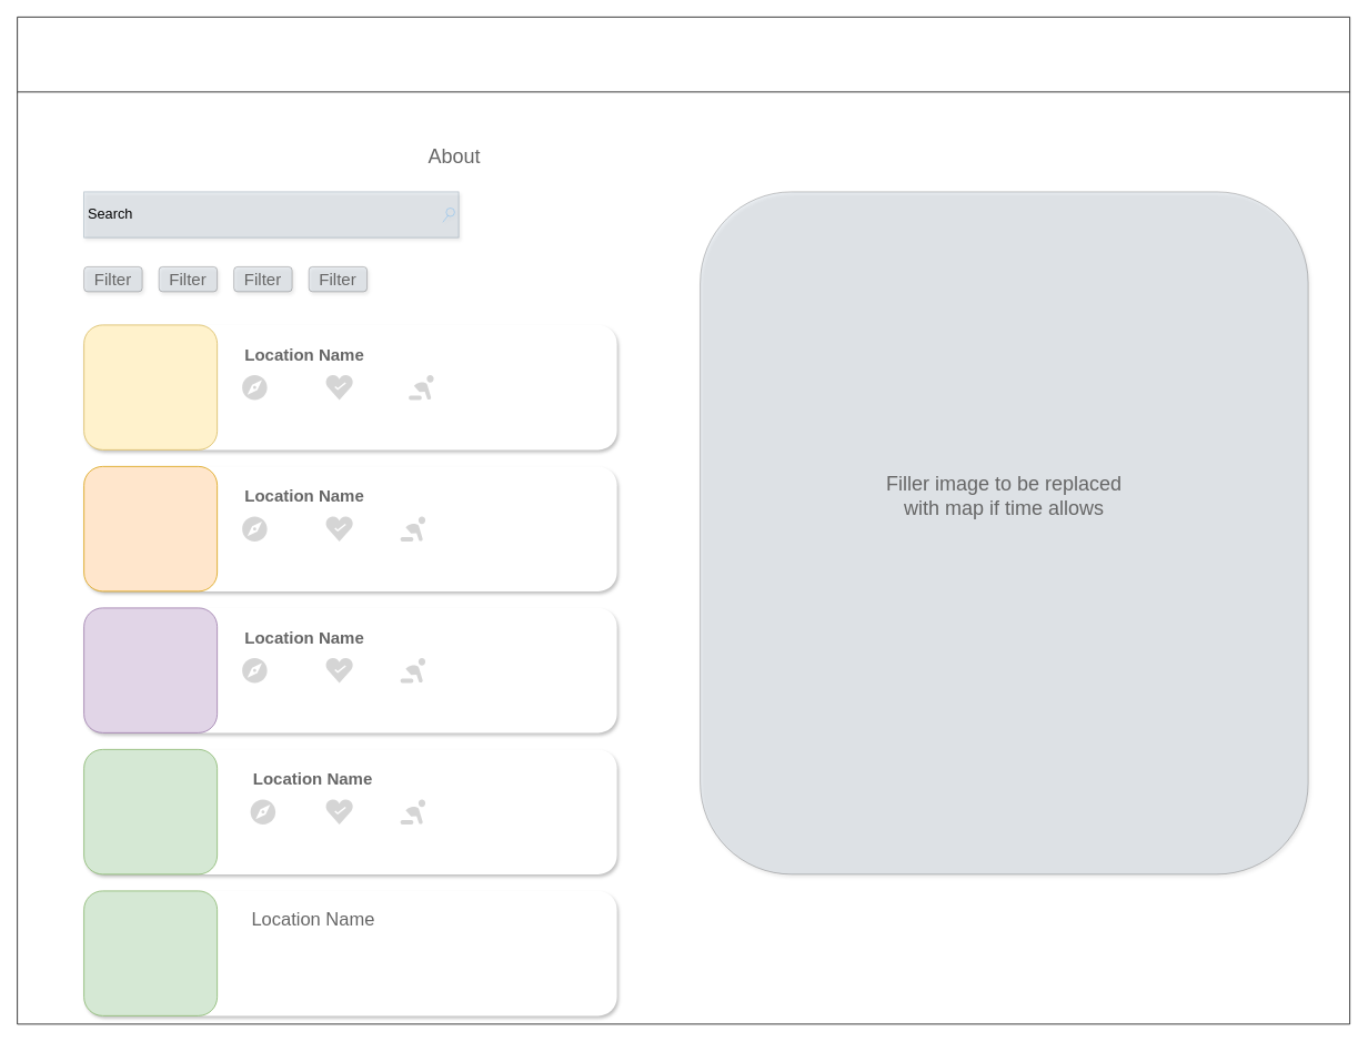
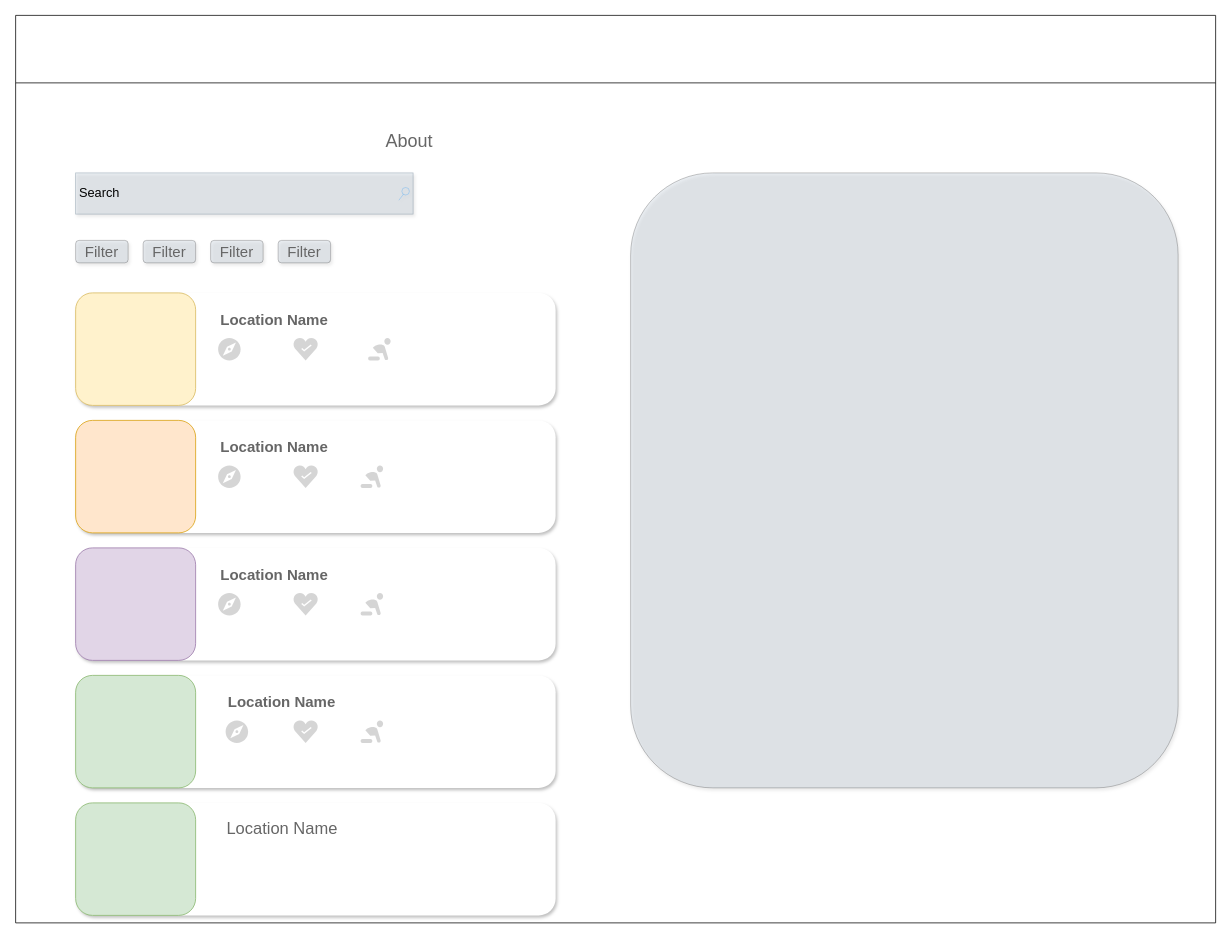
  <mxCell id="0" />
  <mxCell id="1" parent="0" />
  <mxCell id="2" value="" style="swimlane;whiteSpace=wrap;html=1;startSize=90;" parent="1" vertex="1"><mxGeometry width="1600" height="1210" as="geometry" x="20" y="20" /></mxCell>
  <mxCell id="3" value="Search" style="strokeWidth=1;shadow=1;dashed=0;align=center;html=1;shape=mxgraph.mockup.forms.searchBox;strokeColor=#23445d;mainText=;strokeColor2=#008cff;fontSize=17;align=left;spacingLeft=3;fillColor=#BAC8D3;opacity=30;" parent="2" vertex="1"><mxGeometry x="80" y="210" width="450" height="55" as="geometry" /></mxCell>
  <mxCell id="4" value="" style="rounded=1;whiteSpace=wrap;html=1;shadow=1;strokeColor=none;" parent="2" vertex="1"><mxGeometry x="80" y="370" width="640" height="150" as="geometry" /></mxCell>
  <mxCell id="5" value="" style="rounded=1;whiteSpace=wrap;html=1;shadow=1;strokeColor=none;" parent="2" vertex="1"><mxGeometry x="80" y="540" width="640" height="150" as="geometry" /></mxCell>
  <mxCell id="6" value="" style="rounded=1;whiteSpace=wrap;html=1;shadow=1;strokeColor=none;" parent="2" vertex="1"><mxGeometry x="80" y="710" width="640" height="150" as="geometry" /></mxCell>
  <mxCell id="7" value="" style="rounded=1;whiteSpace=wrap;html=1;shadow=1;strokeColor=none;" parent="2" vertex="1"><mxGeometry x="80" y="880" width="640" height="150" as="geometry" /></mxCell>
  <mxCell id="8" value="" style="rounded=1;whiteSpace=wrap;html=1;fillColor=#ffe6cc;strokeColor=#d79b00;" parent="2" vertex="1"><mxGeometry x="80" y="540" width="160" height="150" as="geometry" /></mxCell>
  <mxCell id="9" value="" style="rounded=1;whiteSpace=wrap;html=1;fillColor=#fff2cc;strokeColor=#d6b656;" parent="2" vertex="1"><mxGeometry x="80" y="370" width="160" height="150" as="geometry" /></mxCell>
  <mxCell id="10" value="" style="rounded=1;whiteSpace=wrap;html=1;fillColor=#e1d5e7;strokeColor=#9673a6;" parent="2" vertex="1"><mxGeometry x="80" y="710" width="160" height="150" as="geometry" /></mxCell>
  <mxCell id="11" value="" style="rounded=1;whiteSpace=wrap;html=1;fillColor=#d5e8d4;strokeColor=#82b366;shadow=0;" parent="2" vertex="1"><mxGeometry x="80" y="880" width="160" height="150" as="geometry" /></mxCell>
  <mxCell id="12" value="&lt;b&gt;&lt;font color=&quot;#666666&quot; style=&quot;font-size: 20px;&quot;&gt;Location Name&lt;/font&gt;&lt;/b&gt;" style="text;html=1;strokeColor=none;fillColor=none;align=center;verticalAlign=middle;whiteSpace=wrap;rounded=0;" parent="2" vertex="1"><mxGeometry x="270" y="390" width="150" height="30" as="geometry" /></mxCell>
  <mxCell id="13" value="&lt;b&gt;&lt;font color=&quot;#666666&quot; style=&quot;font-size: 20px;&quot;&gt;Location Name&lt;/font&gt;&lt;/b&gt;" style="text;html=1;strokeColor=none;fillColor=none;align=center;verticalAlign=middle;whiteSpace=wrap;rounded=0;" parent="2" vertex="1"><mxGeometry x="270" y="560" width="150" height="30" as="geometry" /></mxCell>
  <mxCell id="14" value="&lt;b&gt;&lt;font color=&quot;#666666&quot; style=&quot;font-size: 20px;&quot;&gt;Location Name&lt;/font&gt;&lt;/b&gt;" style="text;html=1;strokeColor=none;fillColor=none;align=center;verticalAlign=middle;whiteSpace=wrap;rounded=0;" parent="2" vertex="1"><mxGeometry x="270" y="730" width="150" height="30" as="geometry" /></mxCell>
  <mxCell id="15" value="&lt;b&gt;&lt;font color=&quot;#666666&quot; style=&quot;font-size: 20px;&quot;&gt;Location Name&lt;/font&gt;&lt;/b&gt;" style="text;html=1;strokeColor=none;fillColor=none;align=center;verticalAlign=middle;whiteSpace=wrap;rounded=0;" parent="2" vertex="1"><mxGeometry x="280" y="900" width="150" height="30" as="geometry" /></mxCell>
  <mxCell id="16" value="" style="rounded=1;whiteSpace=wrap;html=1;shadow=1;strokeColor=none;" parent="2" vertex="1"><mxGeometry x="80" y="1050" width="640" height="150" as="geometry" /></mxCell>
  <mxCell id="17" value="" style="rounded=1;whiteSpace=wrap;html=1;fillColor=#d5e8d4;strokeColor=#82b366;shadow=0;" parent="2" vertex="1"><mxGeometry x="80" y="1050" width="160" height="150" as="geometry" /></mxCell>
  <mxCell id="18" value="&lt;font color=&quot;#666666&quot; style=&quot;font-size: 22px;&quot;&gt;Location Name&lt;/font&gt;" style="text;html=1;strokeColor=none;fillColor=none;align=center;verticalAlign=middle;whiteSpace=wrap;rounded=0;" parent="2" vertex="1"><mxGeometry x="257.5" y="1070" width="195" height="30" as="geometry" /></mxCell>
  <mxCell id="19" value="" style="dashed=0;aspect=fixed;verticalLabelPosition=bottom;verticalAlign=top;align=center;shape=mxgraph.gmdl.navigate;strokeColor=none;fillColor=#737373;shadow=0;sketch=0;rounded=1;fontSize=22;fontColor=#666666;opacity=30;" parent="2" vertex="1"><mxGeometry x="280" y="940" width="30" height="30" as="geometry" /></mxCell>
  <mxCell id="20" value="" style="dashed=0;aspect=fixed;verticalLabelPosition=bottom;verticalAlign=top;align=center;shape=mxgraph.gmdl.navigate;strokeColor=none;fillColor=#737373;shadow=0;sketch=0;rounded=1;fontSize=22;fontColor=#666666;opacity=30;" parent="2" vertex="1"><mxGeometry x="270" y="770" width="30" height="30" as="geometry" /></mxCell>
  <mxCell id="21" value="" style="dashed=0;aspect=fixed;verticalLabelPosition=bottom;verticalAlign=top;align=center;shape=mxgraph.gmdl.navigate;strokeColor=none;fillColor=#737373;shadow=0;sketch=0;rounded=1;fontSize=22;fontColor=#666666;opacity=30;" parent="2" vertex="1"><mxGeometry x="270" y="430" width="30" height="30" as="geometry" /></mxCell>
  <mxCell id="22" value="" style="dashed=0;aspect=fixed;verticalLabelPosition=bottom;verticalAlign=top;align=center;shape=mxgraph.gmdl.navigate;strokeColor=none;fillColor=#737373;shadow=0;sketch=0;rounded=1;fontSize=22;fontColor=#666666;opacity=30;" parent="2" vertex="1"><mxGeometry x="270" y="600" width="30" height="30" as="geometry" /></mxCell>
  <mxCell id="23" value="" style="dashed=0;aspect=fixed;verticalLabelPosition=bottom;verticalAlign=top;align=center;shape=mxgraph.gmdl.health;strokeColor=none;fillColor=#737373;shadow=0;sketch=0;rounded=1;fontSize=22;fontColor=#666666;opacity=30;" parent="2" vertex="1"><mxGeometry x="370" y="770" width="33.33" height="30" as="geometry" /></mxCell>
  <mxCell id="24" value="" style="dashed=0;aspect=fixed;verticalLabelPosition=bottom;verticalAlign=top;align=center;shape=mxgraph.gmdl.health;strokeColor=none;fillColor=#737373;shadow=0;sketch=0;rounded=1;fontSize=22;fontColor=#666666;opacity=30;" parent="2" vertex="1"><mxGeometry x="370" y="600" width="33.33" height="30" as="geometry" /></mxCell>
  <mxCell id="25" value="" style="dashed=0;aspect=fixed;verticalLabelPosition=bottom;verticalAlign=top;align=center;shape=mxgraph.gmdl.health;strokeColor=none;fillColor=#737373;shadow=0;sketch=0;rounded=1;fontSize=22;fontColor=#666666;opacity=30;" parent="2" vertex="1"><mxGeometry x="370" y="430" width="33.33" height="30" as="geometry" /></mxCell>
  <mxCell id="26" value="" style="dashed=0;aspect=fixed;verticalLabelPosition=bottom;verticalAlign=top;align=center;shape=mxgraph.gmdl.health;strokeColor=none;fillColor=#737373;shadow=0;sketch=0;rounded=1;fontSize=22;fontColor=#666666;opacity=30;" parent="2" vertex="1"><mxGeometry x="370" y="940" width="33.33" height="30" as="geometry" /></mxCell>
  <mxCell id="27" value="" style="dashed=0;aspect=fixed;verticalLabelPosition=bottom;verticalAlign=top;align=center;shape=mxgraph.gmdl.family;strokeColor=none;fillColor=#737373;shadow=0;sketch=0;rounded=1;fontSize=22;fontColor=#666666;opacity=30;" parent="2" vertex="1"><mxGeometry x="460" y="940" width="30" height="30" as="geometry" /></mxCell>
  <mxCell id="28" value="" style="dashed=0;aspect=fixed;verticalLabelPosition=bottom;verticalAlign=top;align=center;shape=mxgraph.gmdl.family;strokeColor=none;fillColor=#737373;shadow=0;sketch=0;rounded=1;fontSize=22;fontColor=#666666;opacity=30;" parent="2" vertex="1"><mxGeometry x="460" y="770" width="30" height="30" as="geometry" /></mxCell>
  <mxCell id="29" value="" style="dashed=0;aspect=fixed;verticalLabelPosition=bottom;verticalAlign=top;align=center;shape=mxgraph.gmdl.family;strokeColor=none;fillColor=#737373;shadow=0;sketch=0;rounded=1;fontSize=22;fontColor=#666666;opacity=30;" parent="2" vertex="1"><mxGeometry x="460" y="600" width="30" height="30" as="geometry" /></mxCell>
  <mxCell id="30" value="" style="dashed=0;aspect=fixed;verticalLabelPosition=bottom;verticalAlign=top;align=center;shape=mxgraph.gmdl.family;strokeColor=none;fillColor=#737373;shadow=0;sketch=0;rounded=1;fontSize=22;fontColor=#666666;opacity=30;" parent="2" vertex="1"><mxGeometry x="470" y="430" width="30" height="30" as="geometry" /></mxCell>
  <mxCell id="31" value="" style="rounded=1;whiteSpace=wrap;html=1;shadow=1;fontSize=30;fontColor=#666666;fillColor=#BAC8D3;opacity=30;" parent="2" vertex="1"><mxGeometry x="80" y="300" width="70" height="30" as="geometry" /></mxCell>
  <mxCell id="32" value="" style="rounded=1;whiteSpace=wrap;html=1;shadow=1;fontSize=30;fontColor=#666666;fillColor=#BAC8D3;opacity=30;" parent="2" vertex="1"><mxGeometry x="170" y="300" width="70" height="30" as="geometry" /></mxCell>
  <mxCell id="33" value="" style="rounded=1;whiteSpace=wrap;html=1;shadow=1;fontSize=30;fontColor=#666666;fillColor=#BAC8D3;opacity=30;" parent="2" vertex="1"><mxGeometry x="260" y="300" width="70" height="30" as="geometry" /></mxCell>
  <mxCell id="34" value="" style="rounded=1;whiteSpace=wrap;html=1;shadow=1;fontSize=30;fontColor=#666666;fillColor=#BAC8D3;opacity=30;" parent="2" vertex="1"><mxGeometry x="350" y="300" width="70" height="30" as="geometry" /></mxCell>
  <mxCell id="35" value="&lt;font style=&quot;font-size: 24px;&quot;&gt;About&lt;/font&gt;" style="text;html=1;strokeColor=none;fillColor=none;align=center;verticalAlign=middle;whiteSpace=wrap;rounded=0;shadow=1;fontSize=30;fontColor=#666666;opacity=30;" parent="2" vertex="1"><mxGeometry x="495" y="150" width="60" height="30" as="geometry" /></mxCell>
  <mxCell id="36" value="" style="rounded=1;whiteSpace=wrap;html=1;shadow=1;fontSize=24;fontColor=#666666;fillColor=#BAC8D3;opacity=30;" parent="2" vertex="1"><mxGeometry x="820" y="210" width="730" height="820" as="geometry" /></mxCell>
- <mxCell id="37" value="Filler image to be replaced with map if time allows&lt;br&gt;" style="text;html=1;strokeColor=none;fillColor=none;align=center;verticalAlign=middle;whiteSpace=wrap;rounded=0;shadow=1;fontSize=24;fontColor=#666666;opacity=30;" parent="2" vertex="1"><mxGeometry x="1025" y="560" width="320" height="30" as="geometry" /></mxCell>
  <mxCell id="38" value="&lt;font style=&quot;font-size: 20px;&quot;&gt;Filter&lt;/font&gt;" style="text;html=1;strokeColor=none;fillColor=none;align=center;verticalAlign=middle;whiteSpace=wrap;rounded=0;shadow=1;fontSize=24;fontColor=#666666;opacity=30;" parent="2" vertex="1"><mxGeometry x="85" y="300" width="60" height="30" as="geometry" /></mxCell>
  <mxCell id="39" value="&lt;font style=&quot;font-size: 20px;&quot;&gt;Filter&lt;/font&gt;" style="text;html=1;strokeColor=none;fillColor=none;align=center;verticalAlign=middle;whiteSpace=wrap;rounded=0;shadow=1;fontSize=24;fontColor=#666666;opacity=30;" parent="2" vertex="1"><mxGeometry x="175" y="300" width="60" height="30" as="geometry" /></mxCell>
  <mxCell id="40" value="&lt;font style=&quot;font-size: 20px;&quot;&gt;Filter&lt;/font&gt;" style="text;html=1;strokeColor=none;fillColor=none;align=center;verticalAlign=middle;whiteSpace=wrap;rounded=0;shadow=1;fontSize=24;fontColor=#666666;opacity=30;" parent="2" vertex="1"><mxGeometry x="265" y="300" width="60" height="30" as="geometry" /></mxCell>
  <mxCell id="41" value="&lt;font style=&quot;font-size: 20px;&quot;&gt;Filter&lt;/font&gt;" style="text;html=1;strokeColor=none;fillColor=none;align=center;verticalAlign=middle;whiteSpace=wrap;rounded=0;shadow=1;fontSize=24;fontColor=#666666;opacity=30;" parent="2" vertex="1"><mxGeometry x="355" y="300" width="60" height="30" as="geometry" /></mxCell>
